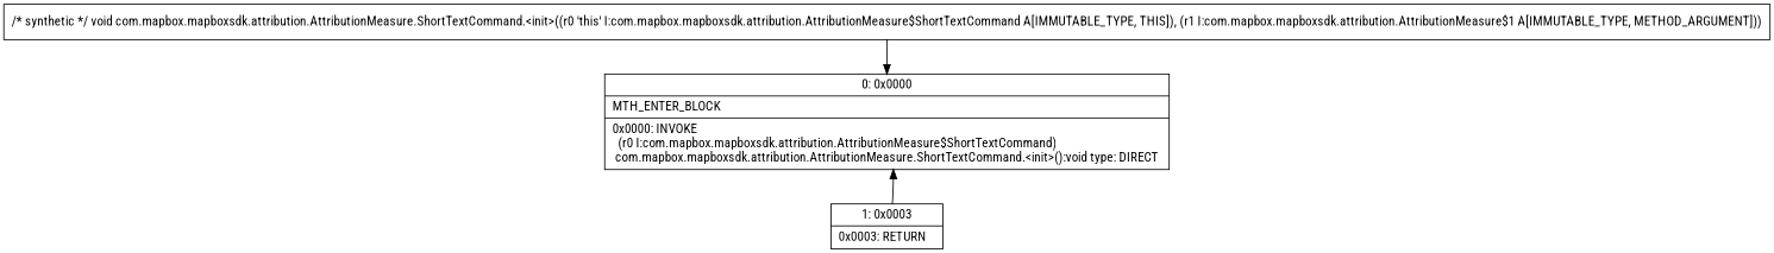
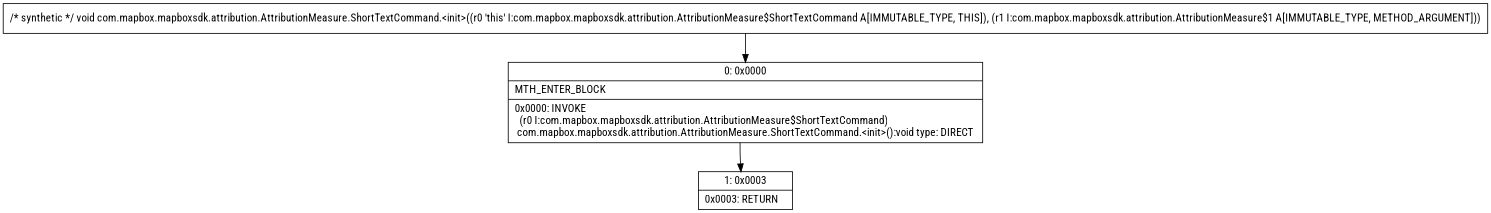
  digraph {
    fontname="Roboto Condensed"
    node [shape=record fontname="Roboto Condensed"]
    edge [style=solid fontname="Roboto Condensed"]
    n1 [label="{0\:\ 0x0000|MTH_ENTER_BLOCK\l|0x0000: INVOKE  \l  (r0 I:com.mapbox.mapboxsdk.attribution.AttributionMeasure$ShortTextCommand)\l com.mapbox.mapboxsdk.attribution.AttributionMeasure.ShortTextCommand.\<init\>():void type: DIRECT \l}"]
    n2 [label="{1\:\ 0x0003|0x0003: RETURN   \l}"]
    n3 [label="{\/* synthetic *\/ void com.mapbox.mapboxsdk.attribution.AttributionMeasure.ShortTextCommand.\<init\>((r0 'this' I:com.mapbox.mapboxsdk.attribution.AttributionMeasure$ShortTextCommand A[IMMUTABLE_TYPE, THIS]), (r1 I:com.mapbox.mapboxsdk.attribution.AttributionMeasure$1 A[IMMUTABLE_TYPE, METHOD_ARGUMENT])) }"]
-   n2 -> n1
+   n1 -> n2
    n3 -> n1
  }
